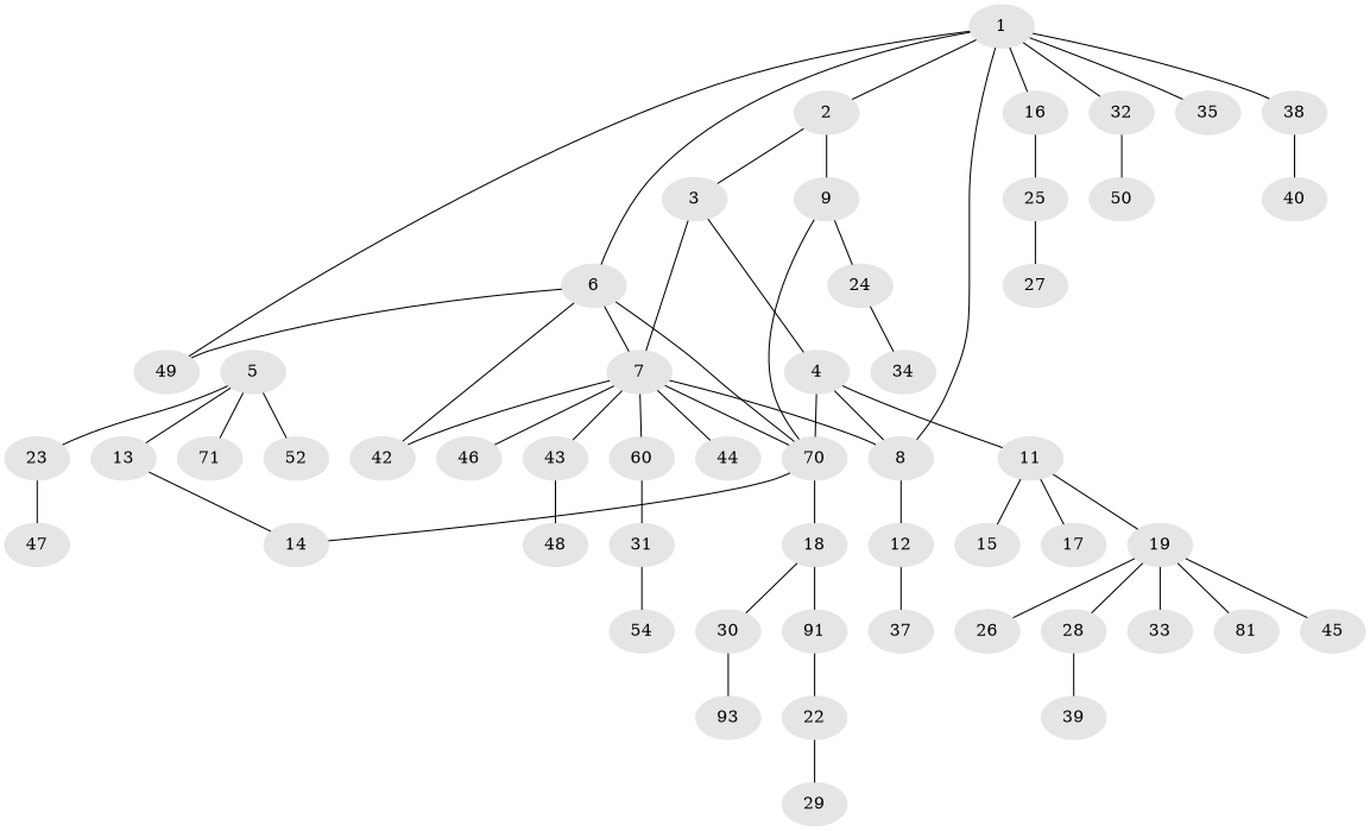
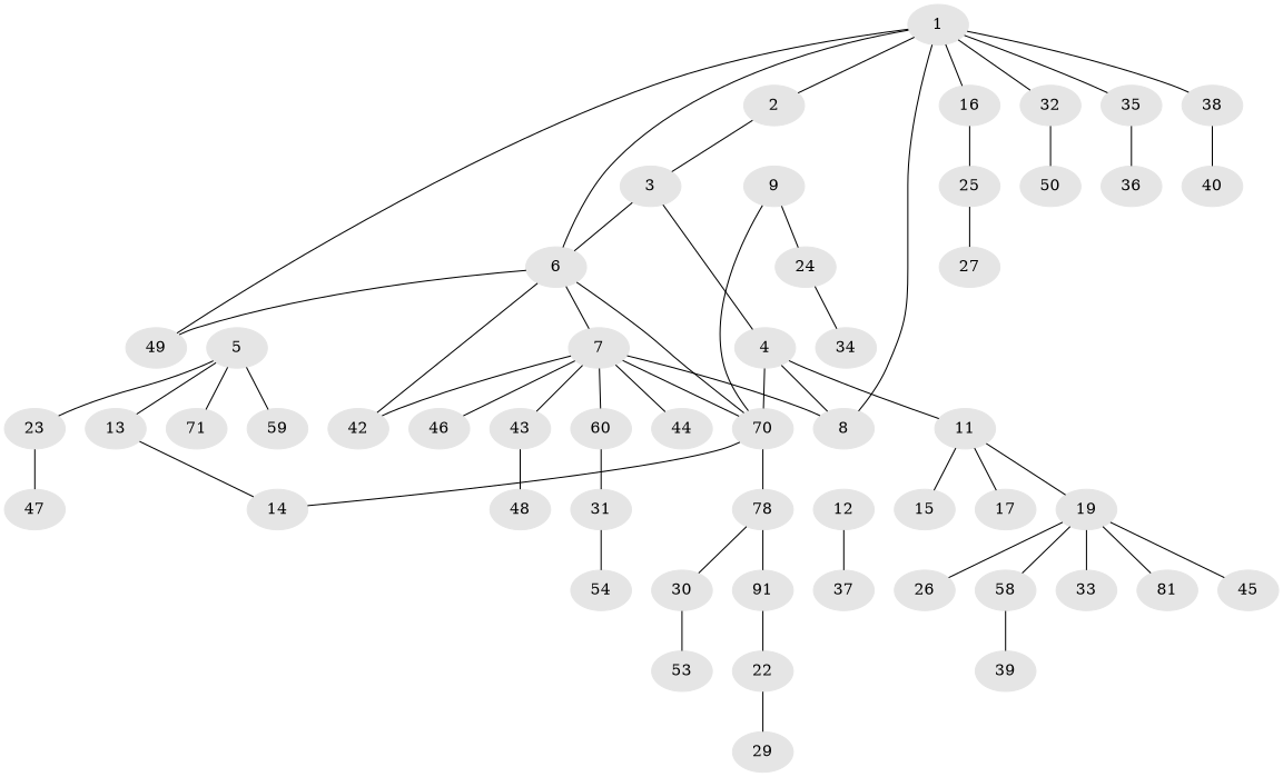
  graph {
    node [color=gray90 style=filled]
    1
    2
    6
    8
    16
    32
    35
    38
    49
    3
    9
    n12 [label=70]
    7
    42
    12
    25
    50
+   36
    40
    4
    24
    11
    14
-   18
+   18 [label=78]
    15
    17
    19
    5
    13
    23
    n31 [label=71]
-   52
+   52 [label=59]
    47
    n34 [label=60]
    43
    44
    46
    31
    48
    37
    34
    n42 [label=91]
    30
    45
    26
-   28
+   28 [label=58]
    33
    n48 [label=81]
    27
    22
-   53 [label=93]
+   53
    39
    54
    29
    1 -- 2
    1 -- 6
    1 -- 8
    1 -- 16
    1 -- 32
    1 -- 35
    1 -- 38
    1 -- 49
    2 -- 3
-   2 -- 9
    6 -- 49
    6 -- n12
    6 -- 7
    6 -- 42
-   8 -- 12
    16 -- 25
    32 -- 50
+   35 -- 36
    38 -- 40
-   3 -- 7
+   3 -- 6
    3 -- 4
    9 -- n12
    9 -- 24
    n12 -- 14
    n12 -- 18
    7 -- 8
    7 -- n12
    7 -- 42
    7 -- n34
    7 -- 43
    7 -- 44
    7 -- 46
    12 -- 37
    25 -- 27
    4 -- 8
    4 -- n12
    4 -- 11
    24 -- 34
    11 -- 15
    11 -- 17
    11 -- 19
    18 -- n42
    18 -- 30
    19 -- 45
    19 -- 26
    19 -- 28
    19 -- 33
    19 -- n48
    5 -- 13
    5 -- 23
    5 -- n31
    5 -- 52
    13 -- 14
    23 -- 47
    n34 -- 31
    43 -- 48
    31 -- 54
    n42 -- 22
    30 -- 53
    28 -- 39
    22 -- 29
  }
